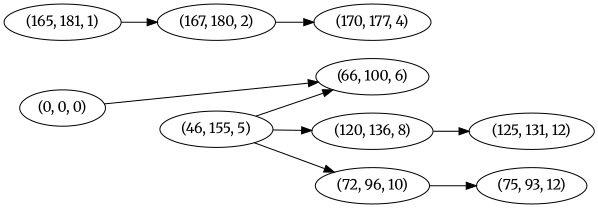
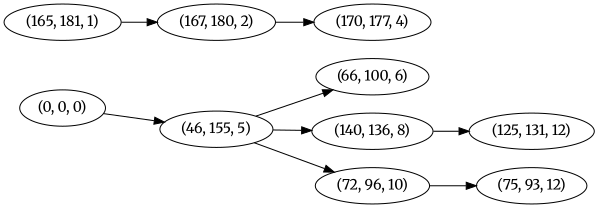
  digraph {
    fontname=Merriweather
    rankdir=LR
    node [fontname=Merriweather]
    edge [fontname=Merriweather]
    "(0, 0, 0)"
    "(46, 155, 5)"
    "(66, 100, 6)"
-   "(120, 136, 8)"
+   "(120, 136, 8)" [label="(140, 136, 8)"]
    "(72, 96, 10)"
    "(165, 181, 1)"
    "(167, 180, 2)"
    "(125, 131, 12)"
    "(75, 93, 12)"
    "(170, 177, 4)"
-   "(0, 0, 0)" -> "(66, 100, 6)"
+   "(0, 0, 0)" -> "(46, 155, 5)"
    "(46, 155, 5)" -> "(66, 100, 6)"
    "(46, 155, 5)" -> "(120, 136, 8)"
    "(46, 155, 5)" -> "(72, 96, 10)"
    "(120, 136, 8)" -> "(125, 131, 12)"
    "(72, 96, 10)" -> "(75, 93, 12)"
    "(165, 181, 1)" -> "(167, 180, 2)"
    "(167, 180, 2)" -> "(170, 177, 4)"
  }
